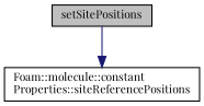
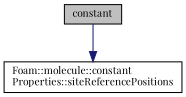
  digraph {
    rankdir=TB
    fontname="Playfair Display"
    node [color=black fontname="Playfair Display" fontsize=10 shape=record]
-   n1 [fillcolor=grey75 fontcolor=black height=0.2 label=setSitePositions style=filled width=0.4]
+   n1 [fillcolor=grey75 fontcolor=black height=0.2 label=constant style=filled width=0.4]
    n2 [height=0.2 label="Foam::molecule::constant\lProperties::siteReferencePositions" width=0.4]
    n1 -> n2 [color=midnightblue fontname="Playfair Display" fontsize=10 labelfontname=Helvetica labelfontsize=10 style=solid]
  }
